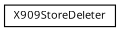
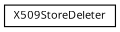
  digraph {
    rankdir=LR
    fontname="Open Sans"
-   n1 [color=black fillcolor=white fontname="Open Sans" fontsize=10 height=0.2 label=X909StoreDeleter shape=record style=filled width=0.4]
+   n1 [color=black fillcolor=white fontname="Open Sans" fontsize=10 height=0.2 label=X509StoreDeleter shape=record style=filled width=0.4]
  }
